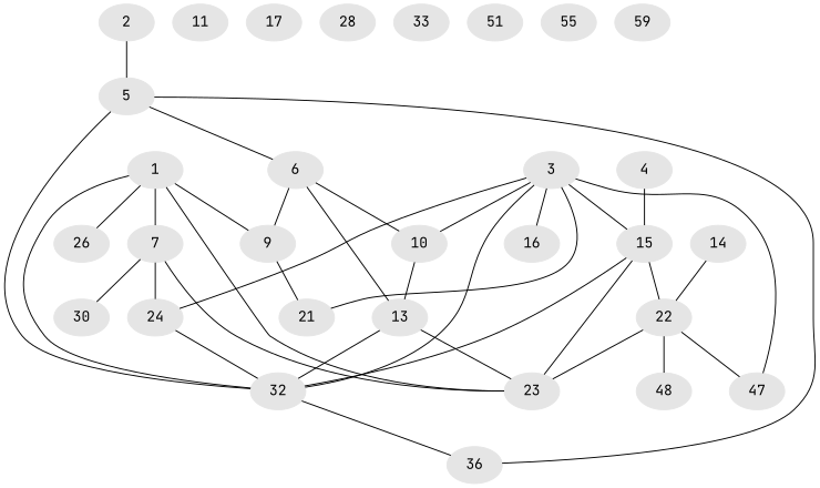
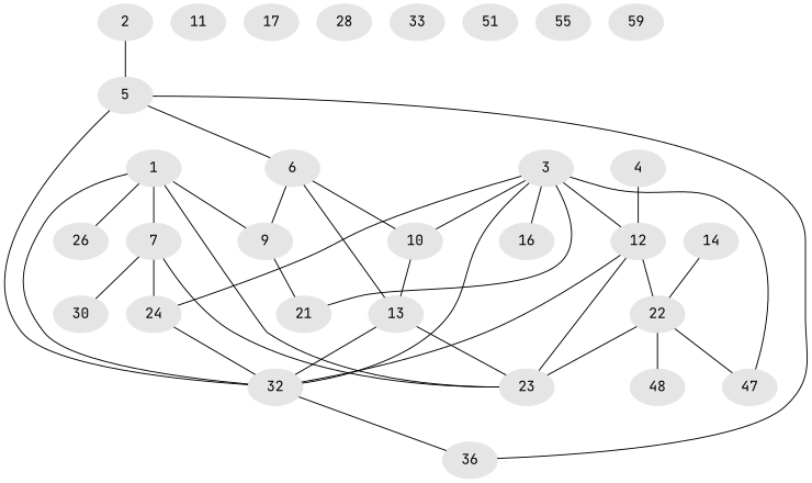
  graph {
    fontname="JetBrains Mono"
    node [color=gray90 fontname="JetBrains Mono" style=filled]
    edge [fontname="JetBrains Mono"]
    1 [super="+39+18"]
    7 [super="+41"]
    9 [super="+20"]
    23 [super="+25"]
    26
    32 [super="+44"]
    24
    30 [super="+58"]
    21 [super="+37"]
    36 [super="+61"]
    2 [super="+45"]
    5
    6 [super="+15"]
    3 [super="+35+8"]
    10 [super="+27"]
-   12 [super="+42" label=15]
+   12 [super="+42"]
    16
    47 [super="+57"]
    13 [super="+43+19"]
    22 [super="+38+31"]
    48
    4
    11
    14
    17 [super="+29"]
    28
    33
    51 [super="+60"]
    55
    59
    1 -- 7
    1 -- 9
    1 -- 23
    1 -- 26
    1 -- 32
    7 -- 23
    7 -- 24 [weight=2]
    7 -- 30
    9 -- 21 [weight=2]
    32 -- 36
    24 -- 32
    2 -- 5
    5 -- 32 [weight=2]
    5 -- 36
    5 -- 6
    6 -- 9
    6 -- 10
    6 -- 13
    3 -- 32
    3 -- 24
    3 -- 21
    3 -- 10
    3 -- 12
    3 -- 16
    3 -- 47 [weight=2]
    10 -- 13
    12 -- 23 [weight=2]
    12 -- 32
    12 -- 22
    13 -- 23
    13 -- 32
    22 -- 23
    22 -- 47
    22 -- 48
    4 -- 12
    14 -- 22
  }
